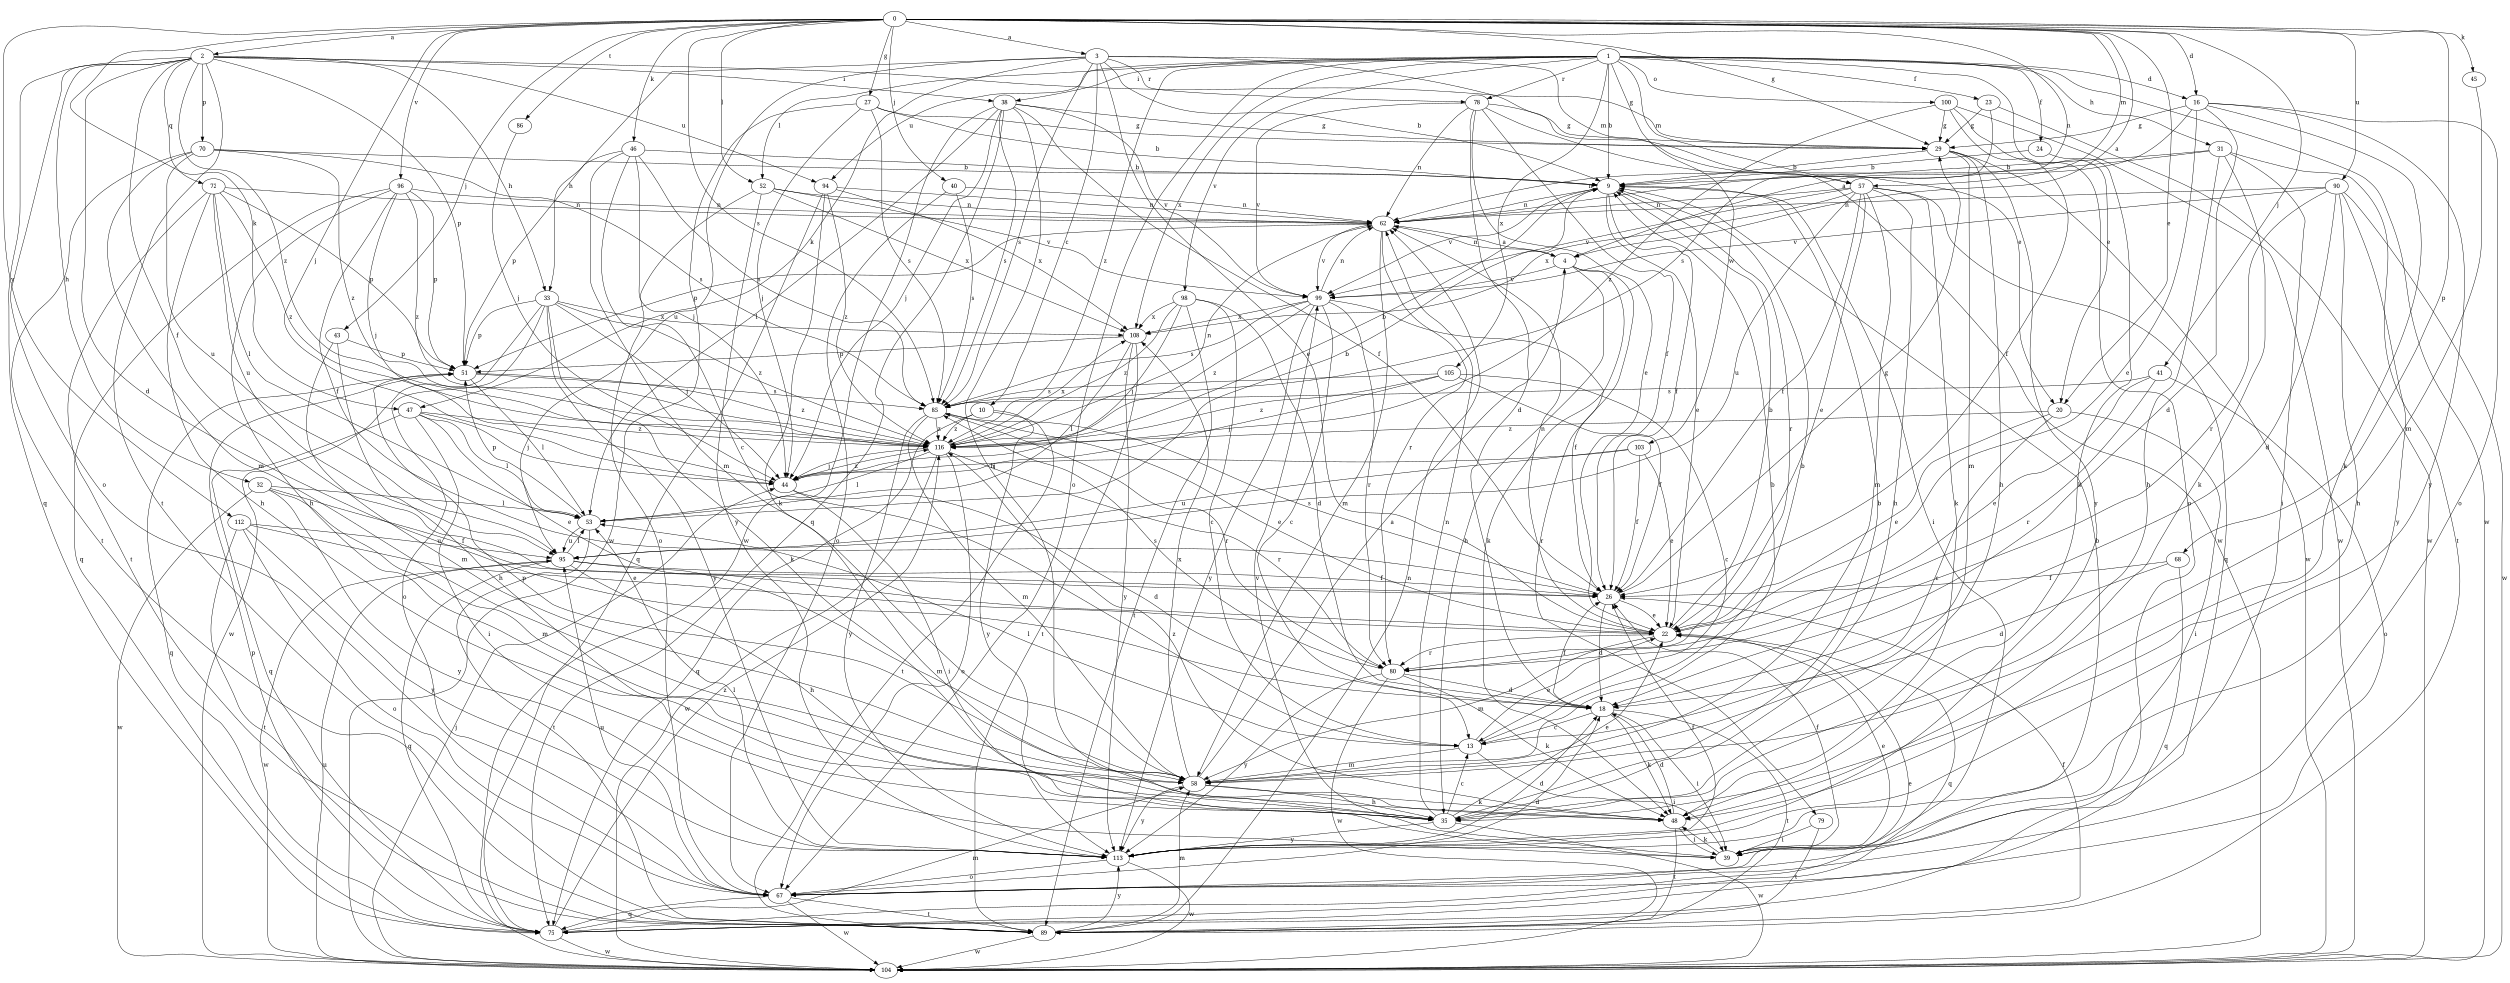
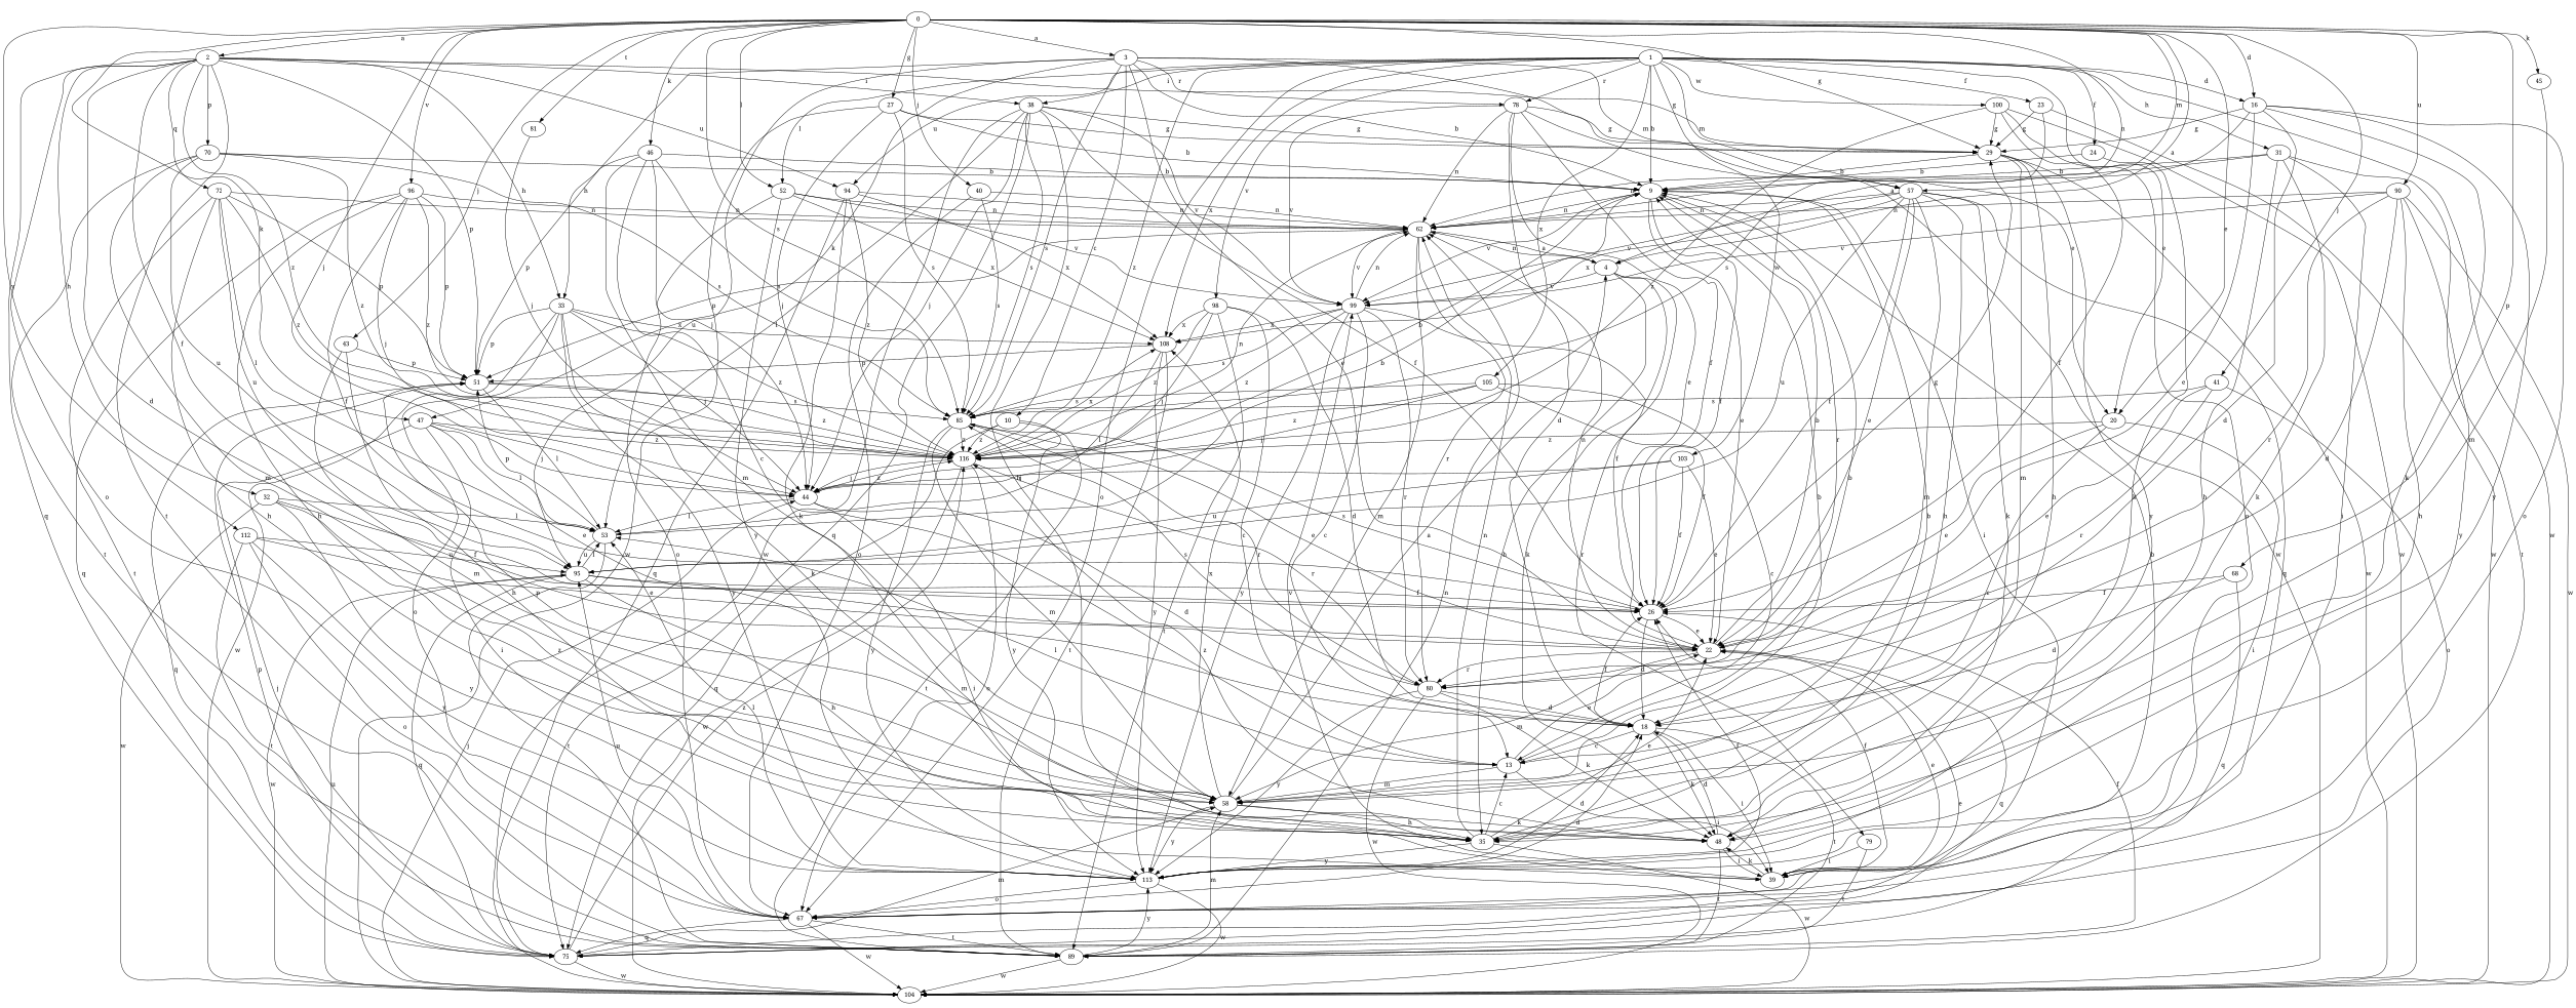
  strict digraph {
    fontname="Noto Serif"
    node [fontname="Noto Serif"]
    edge [fontname="Noto Serif"]
    0
    2
    3
    4
    16
    20
    27
    29
    40
    41
    43
    44
    45
    46
    47
    52
    57
    62
    68
    85
-   86
+   86 [label=81]
    90
    96
    112
    38
    67
    94
    116
    18
    26
    32
    33
    70
    n34 [label=51]
    72
    75
    89
    9
    78
    10
    22
    95
    35
    48
    79
    99
    113
    39
    13
    104
    58
    80
    53
    108
    1
    23
    24
    31
    98
    100
    103
    105
    0 -> 2 [label=a]
    0 -> 3 [label=a]
    0 -> 4 [label=a]
    0 -> 16 [label=d]
    0 -> 20 [label=e]
    0 -> 27 [label=g]
    0 -> 29 [label=g]
    0 -> 40 [label=j]
    0 -> 41 [label=j]
    0 -> 43 [label=j]
    0 -> 44 [label=j]
    0 -> 45 [label=k]
    0 -> 46 [label=k]
    0 -> 47 [label=k]
    0 -> 52 [label=l]
    0 -> 57 [label=m]
    0 -> 62 [label=n]
    0 -> 68 [label=p]
    0 -> 85 [label=s]
    0 -> 86 [label=t]
    0 -> 90 [label=u]
    0 -> 96 [label=v]
    0 -> 112 [label=y]
    2 -> 29 [label=g]
    2 -> 38 [label=i]
    2 -> 67 [label=o]
    2 -> 94 [label=u]
    2 -> 116 [label=z]
    2 -> 18 [label=d]
    2 -> 26 [label=f]
    2 -> 32 [label=h]
    2 -> 33 [label=h]
    2 -> 70 [label=p]
    2 -> n34 [label=p]
    2 -> 72 [label=q]
    2 -> 75 [label=q]
    2 -> 89 [label=t]
    3 -> 20 [label=e]
    3 -> 47 [label=k]
    3 -> 57 [label=m]
    3 -> 85 [label=s]
    3 -> 33 [label=h]
    3 -> 9 [label=b]
    3 -> 78 [label=r]
    3 -> 10 [label=c]
    3 -> 22 [label=e]
    3 -> 95 [label=u]
    4 -> 62 [label=n]
    4 -> 35 [label=h]
    4 -> 48 [label=k]
    4 -> 79 [label=r]
    4 -> 99 [label=v]
    16 -> 4 [label=a]
    16 -> 29 [label=g]
    16 -> 67 [label=o]
    16 -> 18 [label=d]
    16 -> 22 [label=e]
    16 -> 48 [label=k]
    16 -> 113 [label=y]
    20 -> 116 [label=z]
    20 -> 22 [label=e]
    20 -> 39 [label=i]
    20 -> 13 [label=c]
    27 -> 29 [label=g]
    27 -> 44 [label=j]
    27 -> 85 [label=s]
    27 -> 9 [label=b]
    27 -> 104 [label=w]
    29 -> 9 [label=b]
    29 -> 35 [label=h]
    29 -> 113 [label=y]
    29 -> 104 [label=w]
    29 -> 58 [label=m]
    40 -> 62 [label=n]
    40 -> 85 [label=s]
    40 -> 67 [label=o]
    41 -> 85 [label=s]
    41 -> 67 [label=o]
    41 -> 22 [label=e]
    41 -> 80 [label=r]
    43 -> n34 [label=p]
    43 -> 35 [label=h]
    43 -> 58 [label=m]
    44 -> 116 [label=z]
    44 -> 18 [label=d]
    44 -> 39 [label=i]
-   116 -> 53 [label=l]
+   44 -> 53 [label=l]
    45 -> 58 [label=m]
    46 -> 44 [label=j]
    46 -> 85 [label=s]
    46 -> n34 [label=p]
    46 -> 9 [label=b]
    46 -> 13 [label=c]
    46 -> 58 [label=m]
    47 -> 44 [label=j]
    47 -> 116 [label=z]
-   47 -> 75 [label=q]
+   47 -> 75 [label=j]
    47 -> 22 [label=e]
    47 -> 39 [label=i]
    47 -> 53 [label=l]
    52 -> 62 [label=n]
    52 -> 67 [label=o]
    52 -> 99 [label=v]
    52 -> 113 [label=y]
    52 -> 108 [label=x]
    57 -> 62 [label=n]
    57 -> 26 [label=f]
    57 -> 75 [label=q]
    57 -> 22 [label=e]
    57 -> 95 [label=u]
    57 -> 35 [label=h]
    57 -> 48 [label=k]
    57 -> 99 [label=v]
    57 -> 58 [label=m]
    57 -> 108 [label=x]
    62 -> 4 [label=a]
    62 -> n34 [label=p]
    62 -> 99 [label=v]
    62 -> 58 [label=m]
    62 -> 80 [label=r]
    68 -> 18 [label=d]
    68 -> 26 [label=f]
    68 -> 75 [label=q]
    85 -> 116 [label=z]
    85 -> 22 [label=e]
    85 -> 113 [label=y]
    85 -> 58 [label=m]
    85 -> 80 [label=r]
    86 -> 44 [label=j]
    90 -> 62 [label=n]
    90 -> 18 [label=d]
    90 -> 35 [label=h]
    90 -> 99 [label=v]
    90 -> 113 [label=y]
    90 -> 104 [label=w]
    90 -> 80 [label=r]
    96 -> 44 [label=j]
    96 -> 62 [label=n]
    96 -> 116 [label=z]
    96 -> 26 [label=f]
    96 -> n34 [label=p]
    96 -> 75 [label=q]
    96 -> 35 [label=h]
    112 -> 67 [label=o]
    112 -> 89 [label=t]
    112 -> 22 [label=e]
    112 -> 95 [label=u]
    112 -> 113 [label=y]
    38 -> 29 [label=g]
    38 -> 44 [label=j]
    38 -> 85 [label=s]
    38 -> 26 [label=f]
    38 -> 75 [label=q]
    38 -> 35 [label=h]
    38 -> 99 [label=v]
    38 -> 104 [label=w]
    38 -> 53 [label=l]
    67 -> 18 [label=d]
    67 -> 75 [label=q]
    67 -> 89 [label=t]
    67 -> 9 [label=b]
    67 -> 95 [label=u]
    67 -> 104 [label=w]
    94 -> 62 [label=n]
    94 -> 116 [label=z]
    94 -> 75 [label=q]
    94 -> 48 [label=k]
    94 -> 108 [label=x]
    116 -> 44 [label=j]
    116 -> 62 [label=n]
    116 -> 67 [label=o]
    116 -> 9 [label=b]
    116 -> 104 [label=w]
    116 -> 80 [label=r]
    116 -> 108 [label=x]
    18 -> 26 [label=f]
    18 -> 89 [label=t]
    18 -> 48 [label=k]
    18 -> 39 [label=i]
    18 -> 13 [label=c]
    26 -> 29 [label=g]
    26 -> 85 [label=s]
    26 -> 18 [label=d]
    26 -> 22 [label=e]
    32 -> 26 [label=f]
    32 -> 113 [label=y]
    32 -> 104 [label=w]
-   32 -> 58 [label=m]
+   32 -> 58 [label=z]
    32 -> 53 [label=l]
    33 -> 44 [label=j]
    33 -> 67 [label=o]
    33 -> 116 [label=z]
    33 -> n34 [label=p]
    33 -> 48 [label=k]
    33 -> 113 [label=y]
    33 -> 104 [label=w]
    33 -> 108 [label=x]
    70 -> 85 [label=s]
    70 -> 116 [label=z]
    70 -> 89 [label=t]
    70 -> 9 [label=b]
    70 -> 95 [label=u]
    70 -> 58 [label=m]
    n34 -> 85 [label=s]
    n34 -> 116 [label=z]
    n34 -> 75 [label=q]
    n34 -> 53 [label=l]
    72 -> 62 [label=n]
    72 -> 116 [label=z]
    72 -> n34 [label=p]
    72 -> 89 [label=t]
    72 -> 95 [label=u]
    72 -> 35 [label=h]
    72 -> 53 [label=l]
    75 -> 116 [label=z]
    75 -> n34 [label=p]
    75 -> 22 [label=e]
    75 -> 104 [label=w]
    75 -> 58 [label=m]
    89 -> 62 [label=n]
    89 -> 26 [label=f]
    89 -> 113 [label=y]
    89 -> 104 [label=w]
    89 -> 58 [label=m]
    9 -> 62 [label=n]
    9 -> 26 [label=f]
    9 -> 22 [label=e]
    9 -> 99 [label=v]
    9 -> 39 [label=i]
    9 -> 80 [label=r]
    78 -> 29 [label=g]
    78 -> 62 [label=n]
    78 -> 18 [label=d]
    78 -> 26 [label=f]
    78 -> 22 [label=e]
    78 -> 99 [label=v]
    78 -> 104 [label=w]
    10 -> 116 [label=z]
    10 -> 75 [label=q]
    10 -> 89 [label=t]
    10 -> 113 [label=y]
    22 -> 62 [label=n]
    22 -> 75 [label=q]
    22 -> 9 [label=b]
    22 -> 58 [label=m]
    22 -> 80 [label=r]
    95 -> 26 [label=f]
    95 -> 75 [label=q]
    95 -> 35 [label=h]
    95 -> 104 [label=w]
    95 -> 58 [label=m]
    95 -> 53 [label=l]
    35 -> 62 [label=n]
    35 -> 9 [label=b]
    35 -> 22 [label=e]
    35 -> 113 [label=y]
    35 -> 13 [label=c]
    35 -> 104 [label=w]
    48 -> 116 [label=z]
    48 -> 18 [label=d]
    48 -> 89 [label=t]
    48 -> 39 [label=i]
    79 -> 89 [label=t]
    79 -> 39 [label=i]
    99 -> 62 [label=n]
    99 -> 85 [label=s]
    99 -> 116 [label=z]
    99 -> 26 [label=f]
    99 -> 113 [label=y]
    99 -> 13 [label=c]
    99 -> 80 [label=r]
    99 -> 108 [label=x]
    113 -> 67 [label=o]
    113 -> 18 [label=d]
    113 -> 26 [label=f]
    113 -> 104 [label=w]
    113 -> 53 [label=l]
    39 -> 26 [label=f]
    39 -> 22 [label=e]
    39 -> 48 [label=k]
    39 -> 99 [label=v]
    13 -> 9 [label=b]
    13 -> 22 [label=e]
    13 -> 39 [label=i]
    13 -> 58 [label=m]
    13 -> 53 [label=l]
    104 -> 44 [label=j]
    104 -> 95 [label=u]
    58 -> 4 [label=a]
    58 -> n34 [label=p]
    58 -> 9 [label=b]
    58 -> 35 [label=h]
    58 -> 48 [label=k]
    58 -> 113 [label=y]
    58 -> 108 [label=x]
    80 -> 85 [label=s]
    80 -> 18 [label=d]
    80 -> 48 [label=k]
    80 -> 113 [label=y]
    80 -> 104 [label=w]
    53 -> n34 [label=p]
    53 -> 89 [label=t]
    53 -> 9 [label=b]
    53 -> 95 [label=u]
    108 -> n34 [label=p]
    108 -> 89 [label=t]
    108 -> 113 [label=y]
    108 -> 53 [label=l]
    1 -> 16 [label=d]
    1 -> 20 [label=e]
    1 -> 52 [label=l]
    1 -> 57 [label=m]
    1 -> 38 [label=i]
    1 -> 67 [label=o]
    1 -> 94 [label=u]
    1 -> 116 [label=z]
    1 -> 9 [label=b]
    1 -> 78 [label=r]
    1 -> 104 [label=w]
    1 -> 108 [label=x]
    1 -> 23 [label=f]
    1 -> 24 [label=f]
    1 -> 31 [label=h]
    1 -> 98 [label=v]
-   1 -> 100 [label=o]
+   1 -> 100 [label=w]
    1 -> 103 [label=w]
    1 -> 105 [label=x]
    23 -> 29 [label=g]
    23 -> 85 [label=s]
    23 -> 104 [label=w]
    24 -> 9 [label=b]
    24 -> 48 [label=k]
    31 -> 62 [label=n]
    31 -> 89 [label=t]
    31 -> 9 [label=b]
    31 -> 35 [label=h]
    31 -> 48 [label=k]
    31 -> 39 [label=i]
    98 -> 44 [label=j]
    98 -> 116 [label=z]
    98 -> 18 [label=d]
    98 -> 89 [label=t]
    98 -> 13 [label=c]
    98 -> 108 [label=x]
    100 -> 29 [label=g]
    100 -> 67 [label=o]
    100 -> 116 [label=z]
    100 -> 26 [label=f]
    100 -> 104 [label=w]
    103 -> 44 [label=j]
    103 -> 26 [label=f]
    103 -> 22 [label=e]
    103 -> 95 [label=u]
    105 -> 44 [label=j]
    105 -> 85 [label=s]
    105 -> 116 [label=z]
    105 -> 26 [label=f]
    105 -> 13 [label=c]
  }
